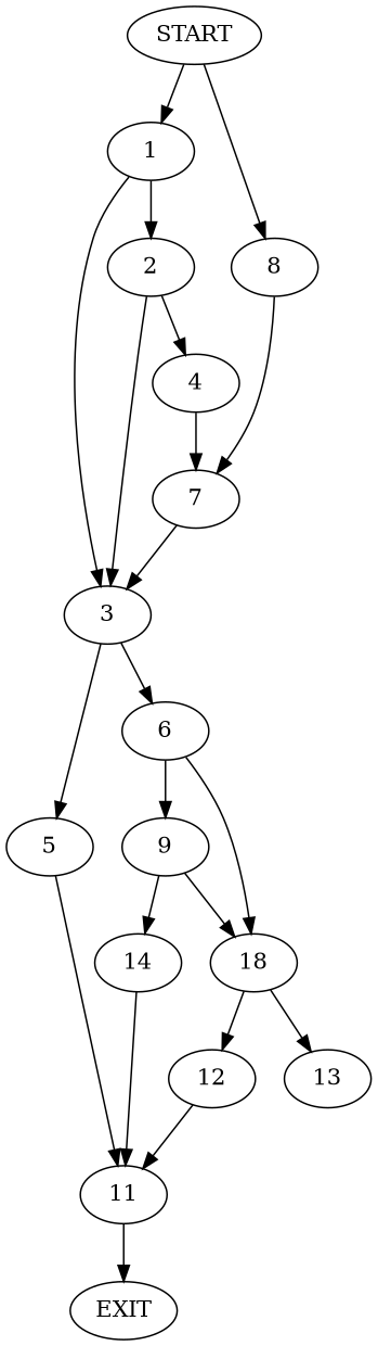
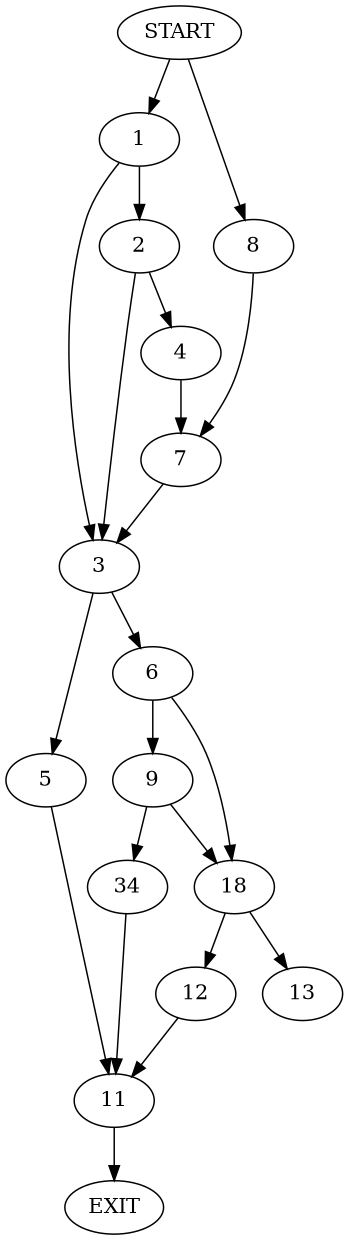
  digraph {
    n1 [label=START]
    1
    8
    2
    3
    7
    4
    5
    6
    11
    9
    n12 [label=18]
    n13 [label=EXIT]
-   14
+   14 [label=34]
    12
    13
    n1 -> 1
    n1 -> 8
    1 -> 2
    1 -> 3
    8 -> 7
    2 -> 3
    2 -> 4
    3 -> 5
    3 -> 6
    7 -> 3
    4 -> 7
    5 -> 11
    6 -> 9
    6 -> n12
    11 -> n13
    9 -> n12
    9 -> 14
    n12 -> 12
    n12 -> 13
    14 -> 11
    12 -> 11
  }
